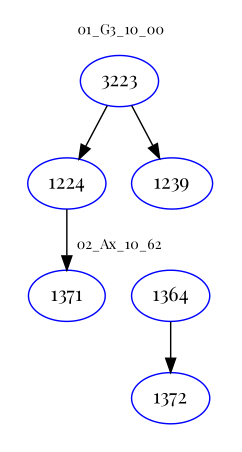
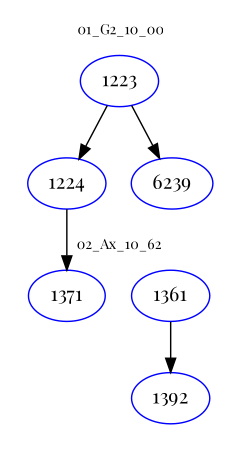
  digraph {
    fontname="Playfair Display"
    node [color=blue fontname="Playfair Display"]
    edge [color=black fontname="Playfair Display"]
-   n1 [label=1364]
-   n2 [label=1372]
+   n1 [label=1361]
+   n2 [label=1392]
    n3 [label=1371]
-   n4 [label=3223]
+   n4 [label=1223]
    n5 [label=1224]
-   n6 [label=1239]
+   n6 [label=6239]
    subgraph cluster_1 {
      color=white
      fontsize=10
      label="02_Ax_10_62"
      n1
      n2
      n3
    }
    subgraph cluster_2 {
      color=white
      fontsize=10
-     label="01_G3_10_00"
+     label="01_G2_10_00"
      n4
      n5
      n6
    }
    n1 -> n2
    n4 -> n5
    n4 -> n6
    n5 -> n3
  }
